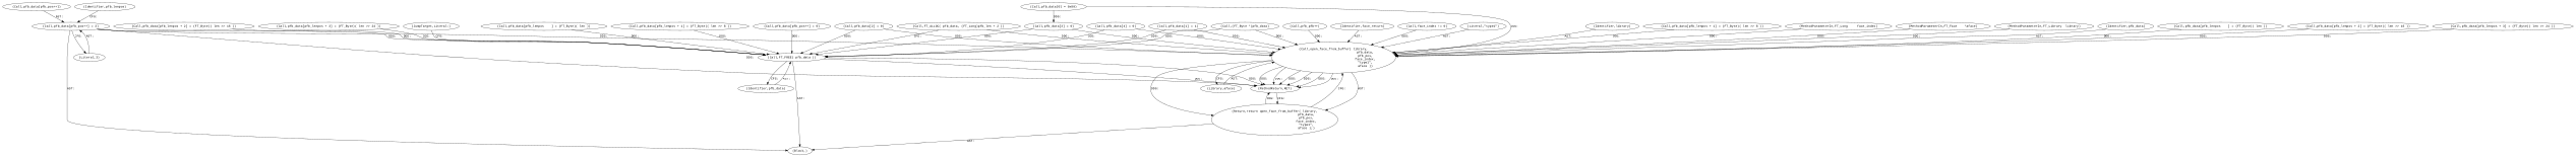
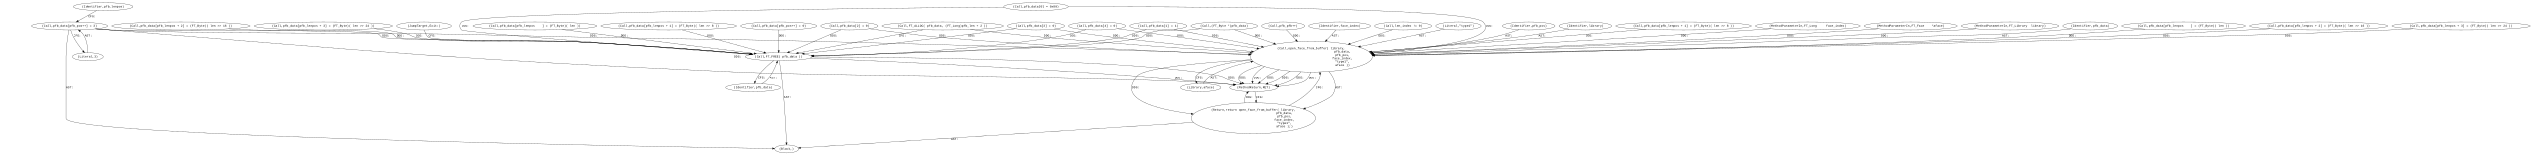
  digraph {
    fontname="Liberation Mono"
    node [fontname="Liberation Mono"]
    edge [fontname="Liberation Mono"]
    n1 [label="(Call,pfb_data[pfb_pos++] = 3)"]
    n2 [label="(Call,open_face_from_buffer( library,\n                                  pfb_data,\n                                  pfb_pos,\n                                  face_index,\n                                  \"type1\",\n                                  aface ))"]
    n3 [label="(Call,FT_FREE( pfb_data ))"]
    n4 [label="(MethodReturn,RET)"]
    n5 [label="(Literal,3)"]
    n6 [label="(Block,)"]
    n7 [label="(Return,return open_face_from_buffer( library,\n                                  pfb_data,\n                                  pfb_pos,\n                                  face_index,\n                                  \"type1\",\n                                  aface );)"]
    n8 [label="(Library,aface)"]
    n9 [label="(Identifier,pfb_data)"]
    n10 [label="(Call,pfb_data[pfb_lenpos + 3] = (FT_Byte)( len >> 24 ))"]
+   n11 [label="(Identifier,pfb_pos)"]
    n12 [label="(Identifier,library)"]
    n13 [label="(Call,pfb_data[pfb_lenpos + 1] = (FT_Byte)( len >> 8 ))"]
    n14 [label="(Call,pfb_data[3] = 0)"]
    n15 [label="(Call,pfb_data[pfb_lenpos + 2] = (FT_Byte)( len >> 16 ))"]
    n16 [label="(MethodParameterIn,FT_Long     face_index)"]
    n17 [label="(Call,pfb_data[2] = 0)"]
    n18 [label="(Call,pfb_data[4] = 0)"]
    n19 [label="(Call,pfb_data[pfb_lenpos + 1] = (FT_Byte)( len >> 8 ))"]
    n20 [label="(MethodParameterIn,FT_Face    *aface)"]
    n21 [label="(Identifier,pfb_lenpos)"]
    n22 [label="(Call,pfb_data[pfb_pos++] = 0)"]
-   n23 [label="(Call,pfb_data[pfb_pos++])"]
    n24 [label="(MethodParameterIn,FT_Library  library)"]
    n25 [label="(Identifier,pfb_data)"]
    n26 [label="(Call,pfb_data[pfb_lenpos    ] = (FT_Byte)( len ))"]
    n27 [label="(Call,pfb_data[pfb_lenpos + 2] = (FT_Byte)( len >> 16 ))"]
    n28 [label="(Call,pfb_data[pfb_lenpos + 3] = (FT_Byte)( len >> 24 ))"]
    n29 [label="(Call,(FT_Byte *)pfb_data)"]
    n30 [label="(Call,FT_ALLOC( pfb_data, (FT_Long)pfb_len + 2 ))"]
    n31 [label="(Call,pfb_data[0] = 0x80)"]
    n32 [label="(Call,pfb_pfb++)"]
-   n33 [label="(JumpTarget,Literal:)"]
-   n34 [label="(Identifier,face_return)"]
+   n33 [label="(JumpTarget,Exit:)"]
+   n34 [label="(Identifier,face_index)"]
    n35 [label="(Call,pfb_data[1] = 1)"]
-   n36 [label="(Call,face_index != 0)"]
+   n36 [label="(Call,len_index != 0)"]
    n37 [label="(Call,pfb_data[pfb_lenpos    ] = (FT_Byte)( len ))"]
    n38 [label="(Literal,\"type1\")"]
    n1 -> n2 [label="DDG: "]
    n1 -> n3 [label="DDG: "]
    n1 -> n4 [label="DDG: "]
    n1 -> n5 [label="CFG: "]
    n1 -> n6 [label="AST: "]
    n2 -> n4 [label="DDG: "]
    n2 -> n4 [label="DDG: "]
    n2 -> n4 [label="DDG: "]
    n2 -> n4 [label="DDG: "]
    n2 -> n4 [label="DDG: "]
    n2 -> n4 [label="DDG: "]
    n2 -> n7 [label="AST: "]
    n2 -> n7 [label="DDG: "]
    n2 -> n8 [label="CFG: "]
    n3 -> n4 [label="DDG: "]
    n3 -> n4 [label="DDG: "]
    n3 -> n6 [label="AST: "]
    n3 -> n9 [label="CFG: "]
    n4 -> n7 [label="CFG: "]
    n5 -> n1 [label="AST: "]
    n7 -> n2 [label="CFG: "]
    n7 -> n4 [label="DDG: "]
    n7 -> n6 [label="AST: "]
    n8 -> n2 [label="AST: "]
    n9 -> n3 [label="AST: "]
    n10 -> n3 [label="DDG: "]
+   n11 -> n2 [label="AST: "]
    n12 -> n2 [label="AST: "]
    n13 -> n2 [label="DDG: "]
    n14 -> n2 [label="DDG: "]
    n14 -> n3 [label="DDG: "]
    n15 -> n3 [label="DDG: "]
    n16 -> n2 [label="DDG: "]
    n17 -> n2 [label="DDG: "]
    n17 -> n3 [label="DDG: "]
    n18 -> n2 [label="DDG: "]
    n18 -> n3 [label="DDG: "]
    n19 -> n3 [label="DDG: "]
    n20 -> n2 [label="DDG: "]
    n21 -> n1 [label="CFG: "]
    n22 -> n3 [label="DDG: "]
-   n23 -> n1 [label="AST: "]
    n24 -> n2 [label="DDG: "]
    n25 -> n2 [label="AST: "]
    n26 -> n2 [label="DDG: "]
    n27 -> n2 [label="DDG: "]
    n28 -> n2 [label="DDG: "]
    n29 -> n2 [label="DDG: "]
    n29 -> n3 [label="DDG: "]
    n30 -> n2 [label="DDG: "]
    n30 -> n3 [label="CFG: "]
    n31 -> n2 [label="DDG: "]
-   n31 -> n14 [label="DDG: "]
+   n31 -> n3 [label="DDG: "]
    n32 -> n2 [label="DDG: "]
    n33 -> n3 [label="CFG: "]
    n34 -> n2 [label="AST: "]
    n35 -> n2 [label="DDG: "]
    n35 -> n3 [label="DDG: "]
    n36 -> n2 [label="DDG: "]
    n37 -> n3 [label="DDG: "]
    n38 -> n2 [label="AST: "]
  }
